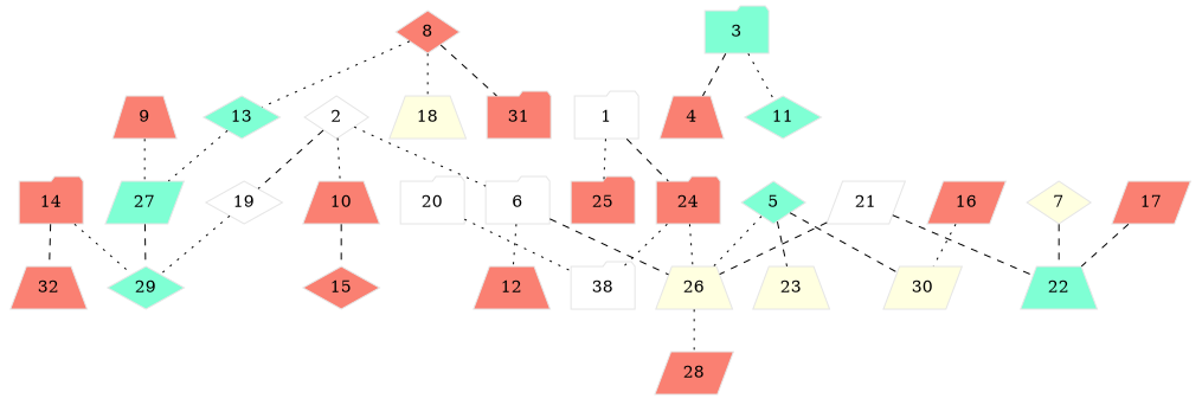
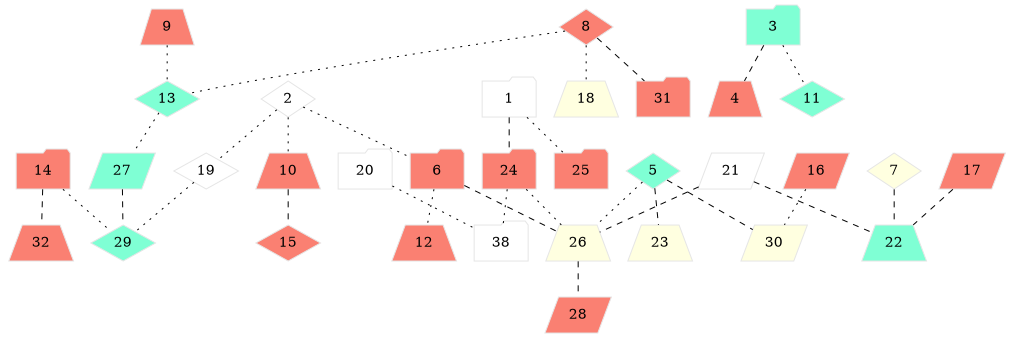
  graph {
    node [color=gray90 fillcolor=salmon shape=folder style=filled]
    edge [style=dotted weight=1.0]
    1 [fillcolor=white]
    24
    25
    26 [fillcolor=lightyellow shape=trapezium]
    n5 [fillcolor=white label=38]
    2 [fillcolor=white shape=diamond]
-   6 [fillcolor=white]
+   6
    10 [shape=trapezium]
    19 [fillcolor=white shape=diamond]
    12 [shape=trapezium]
    15 [shape=diamond]
    29 [fillcolor=aquamarine shape=diamond]
    3 [fillcolor=aquamarine]
    4 [shape=trapezium]
    11 [fillcolor=aquamarine shape=diamond]
    5 [fillcolor=aquamarine shape=diamond]
    23 [fillcolor=lightyellow shape=trapezium]
    30 [fillcolor=lightyellow shape=parallelogram]
    28 [shape=parallelogram]
    7 [fillcolor=lightyellow shape=diamond]
    22 [fillcolor=aquamarine shape=trapezium]
    8 [shape=diamond]
    13 [fillcolor=aquamarine shape=diamond]
    18 [fillcolor=lightyellow shape=trapezium]
    31
    27 [fillcolor=aquamarine shape=parallelogram]
    9 [shape=trapezium]
    14
    32 [shape=trapezium]
    16 [shape=parallelogram]
    17 [shape=parallelogram]
    20 [fillcolor=white]
    21 [fillcolor=white shape=parallelogram]
    1 -- 24 [style=dashed]
    1 -- 25
    24 -- 26
    24 -- n5
-   26 -- 28
+   26 -- 28 [style=dashed]
    2 -- 6
    2 -- 10
-   2 -- 19 [style=dashed]
+   2 -- 19
    6 -- 26 [style=dashed]
    6 -- 12
    10 -- 15 [style=dashed]
    19 -- 29
    3 -- 4 [style=dashed]
    3 -- 11
    5 -- 26
    5 -- 23 [style=dashed]
    5 -- 30 [style=dashed]
    7 -- 22 [style=dashed]
    8 -- 13
    8 -- 18
    8 -- 31 [style=dashed]
    13 -- 27
    27 -- 29 [style=dashed]
-   9 -- 27
+   9 -- 13
    14 -- 29
    14 -- 32 [style=dashed]
    16 -- 30
    17 -- 22 [style=dashed]
    20 -- n5
    21 -- 26 [style=dashed]
    21 -- 22 [style=dashed]
  }
